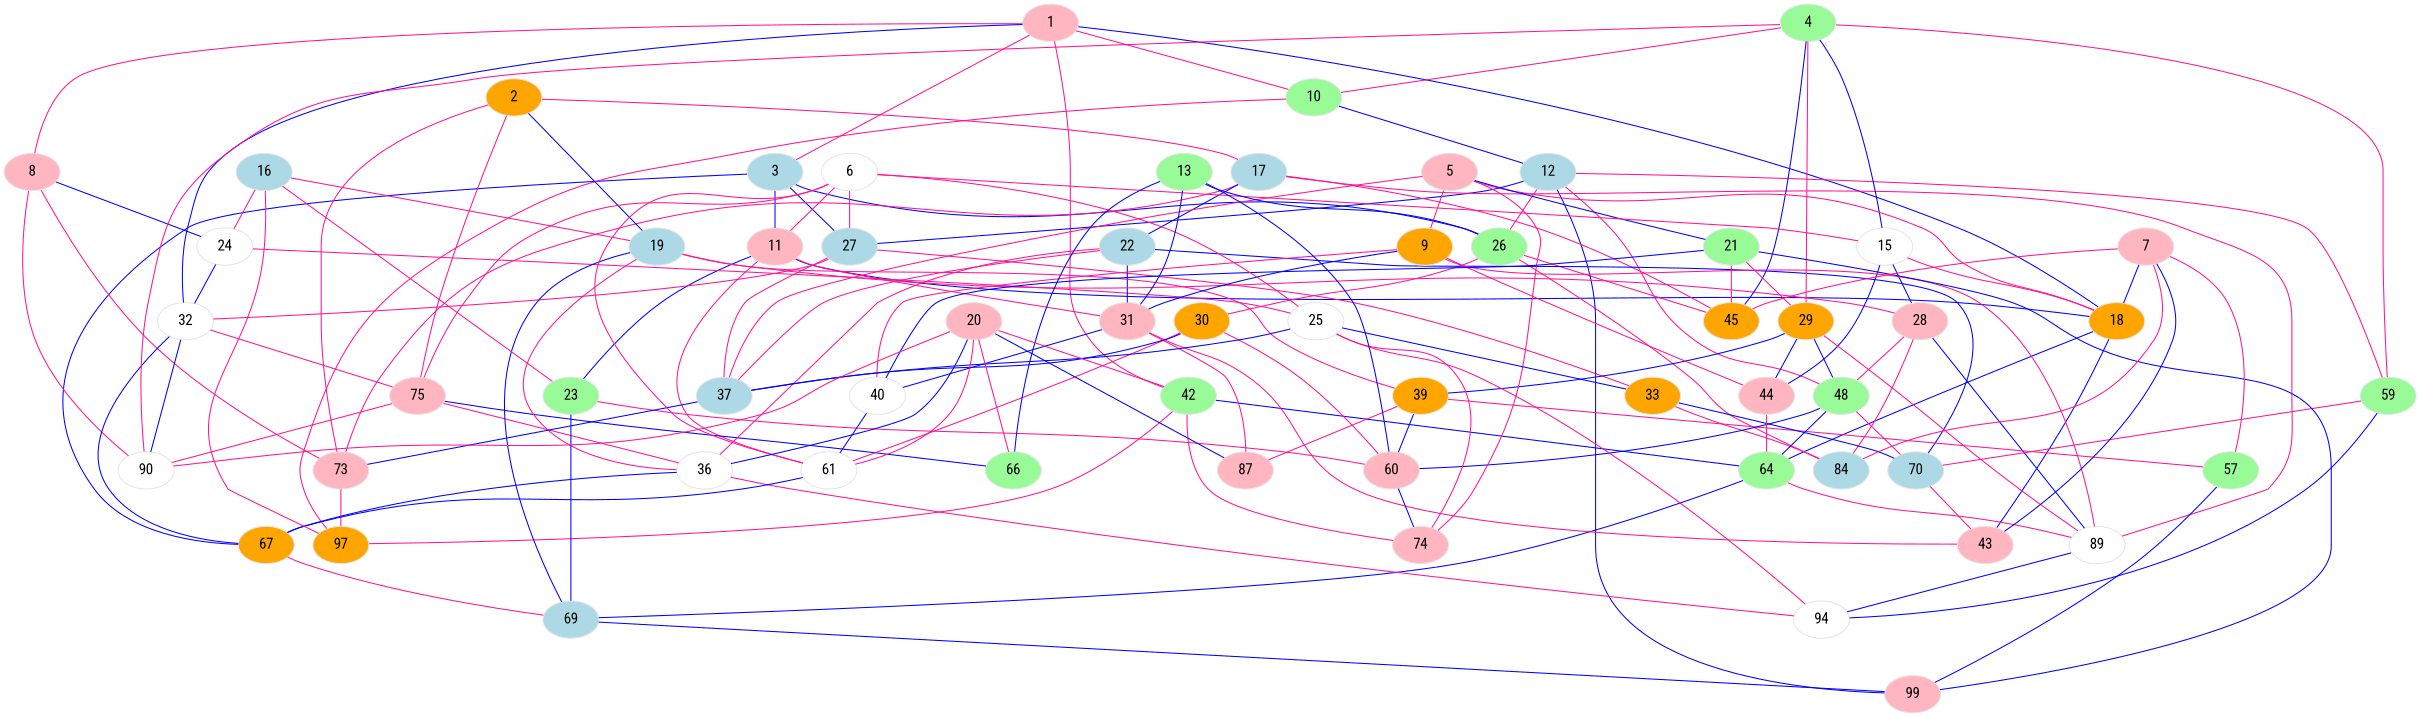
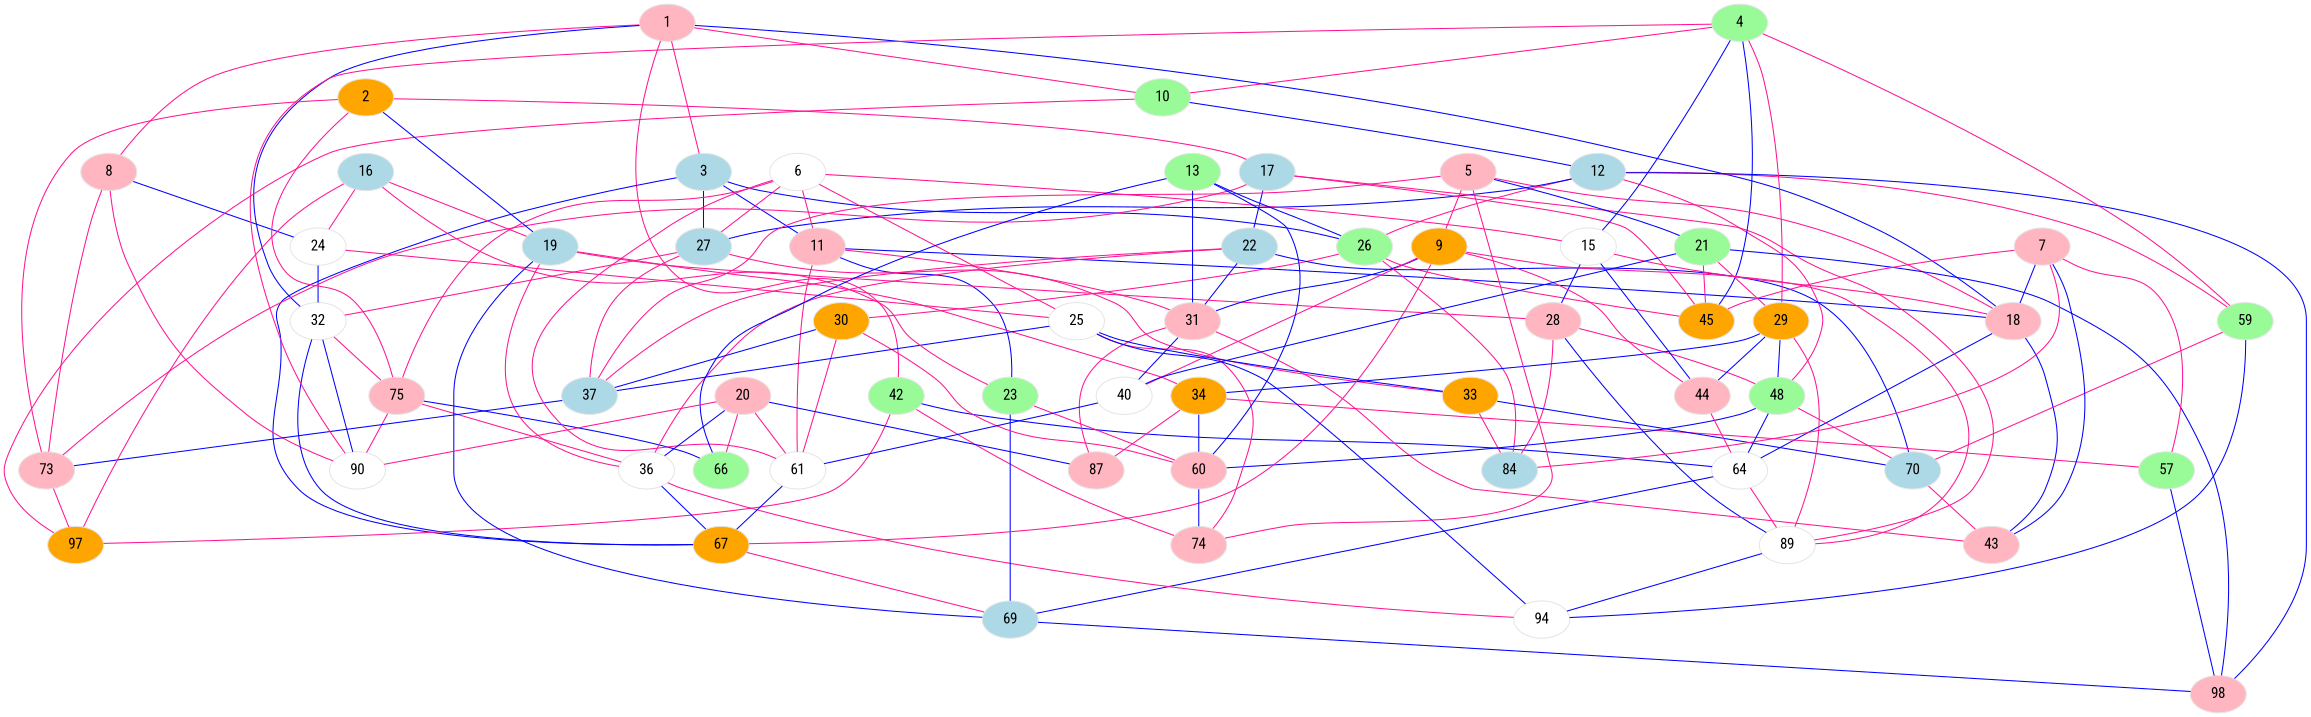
  graph {
    fontname="Roboto Condensed"
    node [color=gray90 fillcolor=lightpink fontname="Roboto Condensed" style=filled]
    edge [color=deeppink fontname="Roboto Condensed"]
    1 [super="+39"]
    3 [fillcolor=lightblue super="+46"]
    8
    10 [fillcolor=palegreen]
-   18 [fillcolor=orange super="+43"]
+   18 [super="+43"]
    32 [fillcolor=white super="+72"]
    42 [fillcolor=palegreen super="+80"]
    11 [super="+86"]
    26 [fillcolor=palegreen super="+87"]
    27 [fillcolor=lightblue super="+54"]
    67 [fillcolor=orange super="+79"]
    73 [super="+78"]
    90 [fillcolor=white super="+99"]
    24 [fillcolor=white]
    12 [fillcolor=lightblue super="+14"]
    97 [fillcolor=orange]
    n17 [label=43]
-   64 [fillcolor=palegreen super="+82"]
+   64 [fillcolor=white super="+82"]
    n19 [label=75 super="+76"]
    74
    17 [fillcolor=lightblue super="+41"]
    45 [fillcolor=orange super="+62"]
    89 [fillcolor=white super="+96"]
    22 [fillcolor=lightblue super="+75"]
    2 [fillcolor=orange]
    19 [fillcolor=lightblue super="+53"]
    28 [super="+91"]
-   34 [fillcolor=orange super="+38" label=39]
+   34 [fillcolor=orange super="+38"]
    36 [fillcolor=white super="+47"]
    69 [fillcolor=lightblue super="+85"]
    66 [fillcolor=palegreen]
    61 [fillcolor=white super="+63"]
    31 [super="+55"]
    23 [fillcolor=palegreen]
    84 [fillcolor=lightblue]
    30 [fillcolor=orange]
    37 [fillcolor=lightblue super="+65"]
    33 [fillcolor=orange]
    48 [fillcolor=palegreen super="+58"]
    4 [fillcolor=palegreen super="+56"]
    15 [fillcolor=white super="+68"]
    29 [fillcolor=orange super="+50"]
    59 [fillcolor=palegreen]
    44
    70 [fillcolor=lightblue super="+71"]
    94 [fillcolor=white]
    5 [super="+95"]
    9 [fillcolor=orange super="+49"]
    21 [fillcolor=palegreen super="+92"]
    40 [fillcolor=white]
-   98 [label=99]
+   98
    57 [fillcolor=palegreen]
    6 [fillcolor=white super="+77"]
    25 [fillcolor=white super="+51"]
    7 [super="+52"]
    n56 [label=87]
    60 [super="+81"]
    13 [fillcolor=palegreen]
    16 [fillcolor=lightblue]
    20 [super="+88"]
    1 -- 3
    1 -- 8
    1 -- 10
    1 -- 18 [color=blue]
    1 -- 32 [color=blue]
    1 -- 42
    3 -- 11 [color=blue]
    3 -- 26 [color=blue]
    3 -- 27 [color=blue]
    3 -- 67 [color=blue]
    8 -- 73
    8 -- 90
    8 -- 24 [color=blue]
    10 -- 12 [color=blue]
    10 -- 97
    18 -- n17 [color=blue]
    18 -- 64 [color=blue]
    32 -- 67 [color=blue]
    32 -- 90 [color=blue]
    32 -- n19
    42 -- 97
    42 -- 64 [color=blue]
    42 -- 74
    11 -- 18 [color=blue]
    11 -- 61
    11 -- 31
    11 -- 23 [color=blue]
    26 -- 45
    26 -- 84
    26 -- 30
    27 -- 32
    27 -- 37
    27 -- 33
    67 -- 69
    73 -- 97
    24 -- 32 [color=blue]
    24 -- 25
    12 -- 26
    12 -- 27 [color=blue]
    12 -- 48
    12 -- 59
    12 -- 98 [color=blue]
    64 -- 89
    64 -- 69 [color=blue]
    n19 -- 90
    n19 -- 36
    n19 -- 66 [color=blue]
    17 -- 73
    17 -- 45
    17 -- 89
    17 -- 22 [color=blue]
    89 -- 94 [color=blue]
    22 -- 36
    22 -- 31 [color=blue]
    22 -- 37
    22 -- 70 [color=blue weight=2]
    2 -- 73
    2 -- n19
    2 -- 17
    2 -- 19 [color=blue]
    19 -- 28
    19 -- 34
    19 -- 36
    19 -- 69 [color=blue]
    28 -- 89 [color=blue]
    28 -- 84
    28 -- 48
    34 -- 57
    34 -- n56 [weight=2]
    34 -- 60 [color=blue]
    36 -- 67 [color=blue]
    36 -- 94
    69 -- 98 [color=blue]
    61 -- 67 [color=blue]
    31 -- n17
    31 -- 40 [color=blue]
    31 -- n56
    23 -- 69 [color=blue]
    23 -- 60
    30 -- 61
    30 -- 37 [color=blue]
    30 -- 60
    37 -- 73 [color=blue]
    33 -- 84
    33 -- 70 [color=blue]
    48 -- 64 [color=blue]
    48 -- 70
    48 -- 60 [color=blue]
    4 -- 10
    4 -- 90
    4 -- 45 [color=blue]
    4 -- 15 [color=blue]
    4 -- 29
    4 -- 59
    15 -- 18
    15 -- 28 [color=blue]
    15 -- 44 [color=blue]
    29 -- 89
    29 -- 34 [color=blue]
    29 -- 48 [color=blue]
    29 -- 44 [color=blue]
    59 -- 70
    59 -- 94 [color=blue]
    44 -- 64
    70 -- n17
    5 -- 18
    5 -- 74
    5 -- 37 [weight=2]
    5 -- 9
    5 -- 21 [color=blue]
+   9 -- 67
    9 -- 89
    9 -- 31 [color=blue]
    9 -- 44
    9 -- 40
    21 -- 45
    21 -- 29
    21 -- 40 [color=blue]
    21 -- 98 [color=blue]
    40 -- 61 [color=blue]
    57 -- 98 [color=blue]
    6 -- 11
    6 -- 27
    6 -- n19
    6 -- 61
    6 -- 15
    6 -- 25
    25 -- 74
    25 -- 37 [color=blue]
    25 -- 33 [color=blue]
-   25 -- 94
+   25 -- 94 [color=blue]
    7 -- 18 [color=blue]
    7 -- n17 [color=blue]
    7 -- 45 [weight=2]
    7 -- 84
    7 -- 57
    60 -- 74 [color=blue]
    13 -- 26 [color=blue]
    13 -- 66 [color=blue]
    13 -- 31 [color=blue]
    13 -- 60 [color=blue]
    16 -- 24
    16 -- 97
    16 -- 19
    16 -- 23
-   20 -- 42
    20 -- 90
    20 -- 36 [color=blue]
    20 -- 66
    20 -- 61
    20 -- n56 [color=blue]
  }
